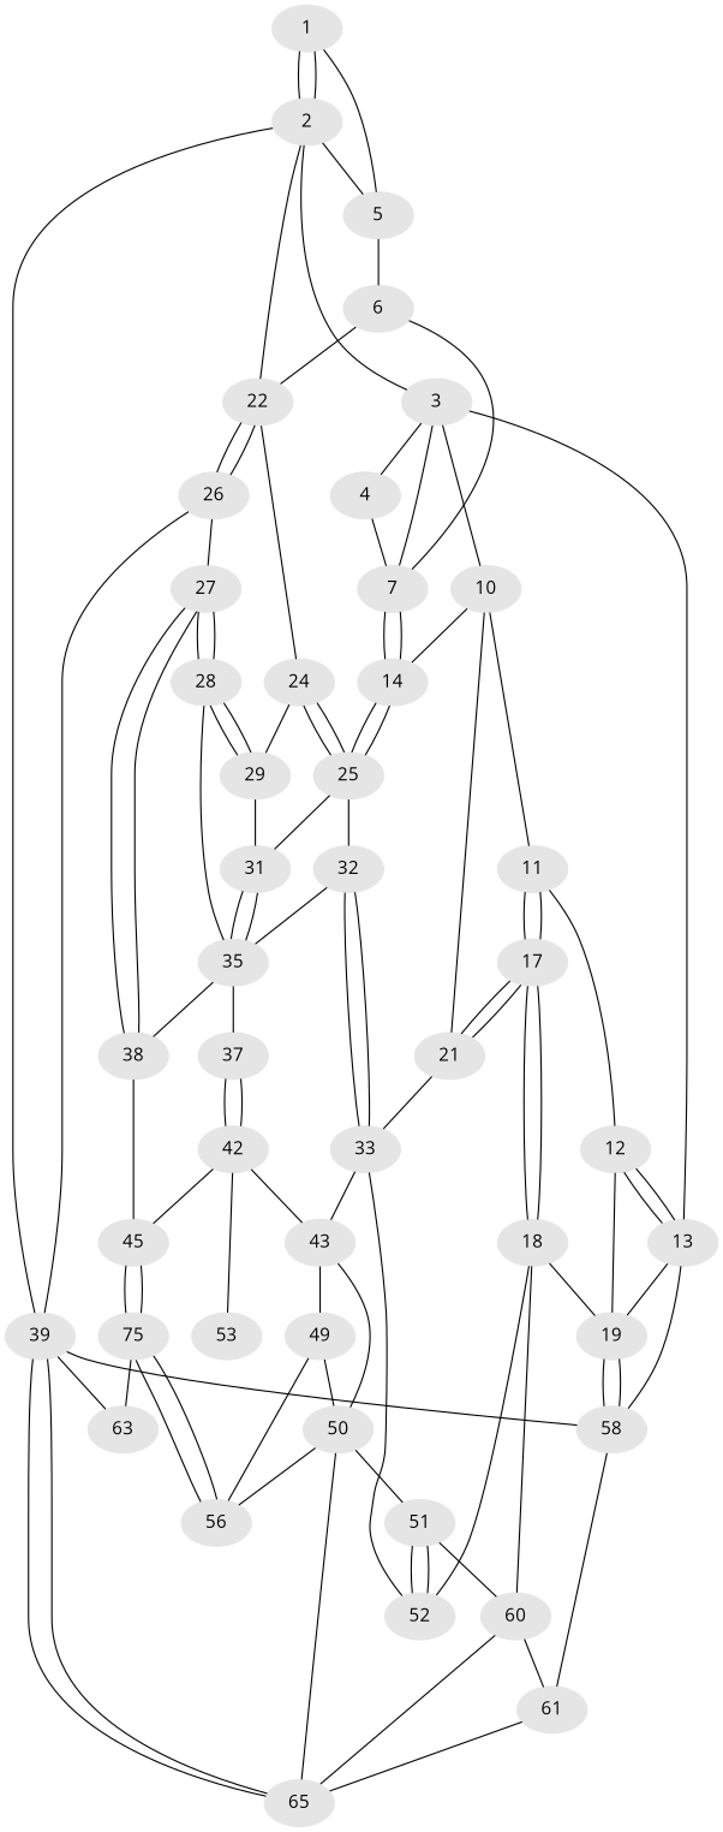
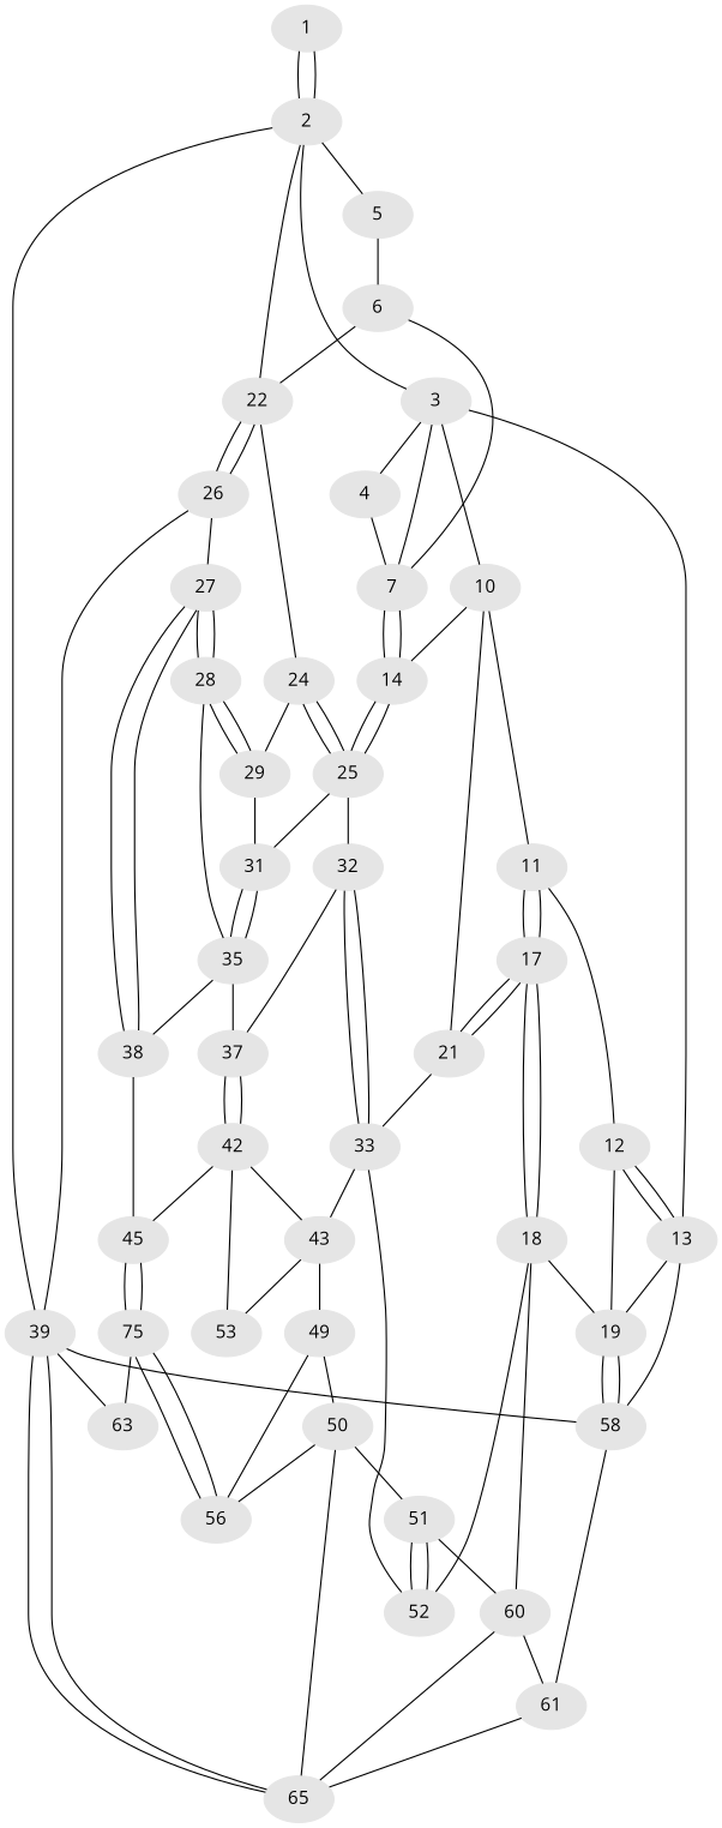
  graph {
    fontname="Open Sans"
    node [color=gray90 fontname="Open Sans" style=filled]
    edge [fontname="Open Sans"]
    2 [super="+16"]
    1
    5
    3 [super="+9"]
    22 [super="+23"]
    39 [super="+40"]
    6
    4
    7 [super="+8"]
    10 [super="+15"]
    13
    24
    26 [super="+41"]
    58 [super="+59"]
    63
    65 [super="+66"]
    14
    11
    21
    19 [super="+20"]
    25 [super="+30"]
    12
    17
    33 [super="+34"]
    18 [super="+54"]
    61 [super="+67"]
    31
    32
    52
    60 [super="+62"]
    43 [super="+48"]
    29
    27
    35 [super="+36"]
    37
    28
    38 [super="+44"]
    45
    42 [super="+46"]
    53
    49 [super="+57"]
    n42 [label=75]
    50 [super="+64"]
    56
    51
    2 -- 5
    2 -- 3
    2 -- 22
    2 -- 39
    1 -- 2
    1 -- 2
-   1 -- 5
    5 -- 6
    3 -- 4
    3 -- 7
    3 -- 10
    3 -- 13
    22 -- 24
    22 -- 26
    22 -- 26
    39 -- 58
    39 -- 63
    39 -- 65
    39 -- 65
    6 -- 22
    6 -- 7
    4 -- 7
    7 -- 14
    7 -- 14
    10 -- 14
    10 -- 11
    10 -- 21
    13 -- 58
    13 -- 19
    24 -- 25
    24 -- 25
    24 -- 29
    26 -- 39
    26 -- 27
    58 -- 61 [weight=2]
    14 -- 25
    14 -- 25
    11 -- 12
    11 -- 17
    11 -- 17
    21 -- 33
    19 -- 58
    19 -- 58
    25 -- 31
    25 -- 32
    12 -- 13
    12 -- 13
    12 -- 19
    17 -- 21
    17 -- 21
    17 -- 18
    17 -- 18
    33 -- 52
    33 -- 43
    18 -- 19
    18 -- 52
    18 -- 60
    61 -- 65
    31 -- 35
    31 -- 35
    32 -- 33
    32 -- 33
-   32 -- 35
+   32 -- 37
    60 -- 65
    60 -- 61
-   43 -- 50
+   43 -- 53
    43 -- 49
    29 -- 31
    27 -- 28
    27 -- 28
    27 -- 38
    27 -- 38
    35 -- 37
    35 -- 38
    37 -- 42
    37 -- 42
    28 -- 29
    28 -- 29
    28 -- 35
    38 -- 45
    45 -- n42
    45 -- n42
    42 -- 43
    42 -- 45
    42 -- 53
    49 -- 50
    49 -- 56
    n42 -- 63
    n42 -- 56
    n42 -- 56
    50 -- 65
    50 -- 56
    50 -- 51
    51 -- 52
    51 -- 52
    51 -- 60
  }
